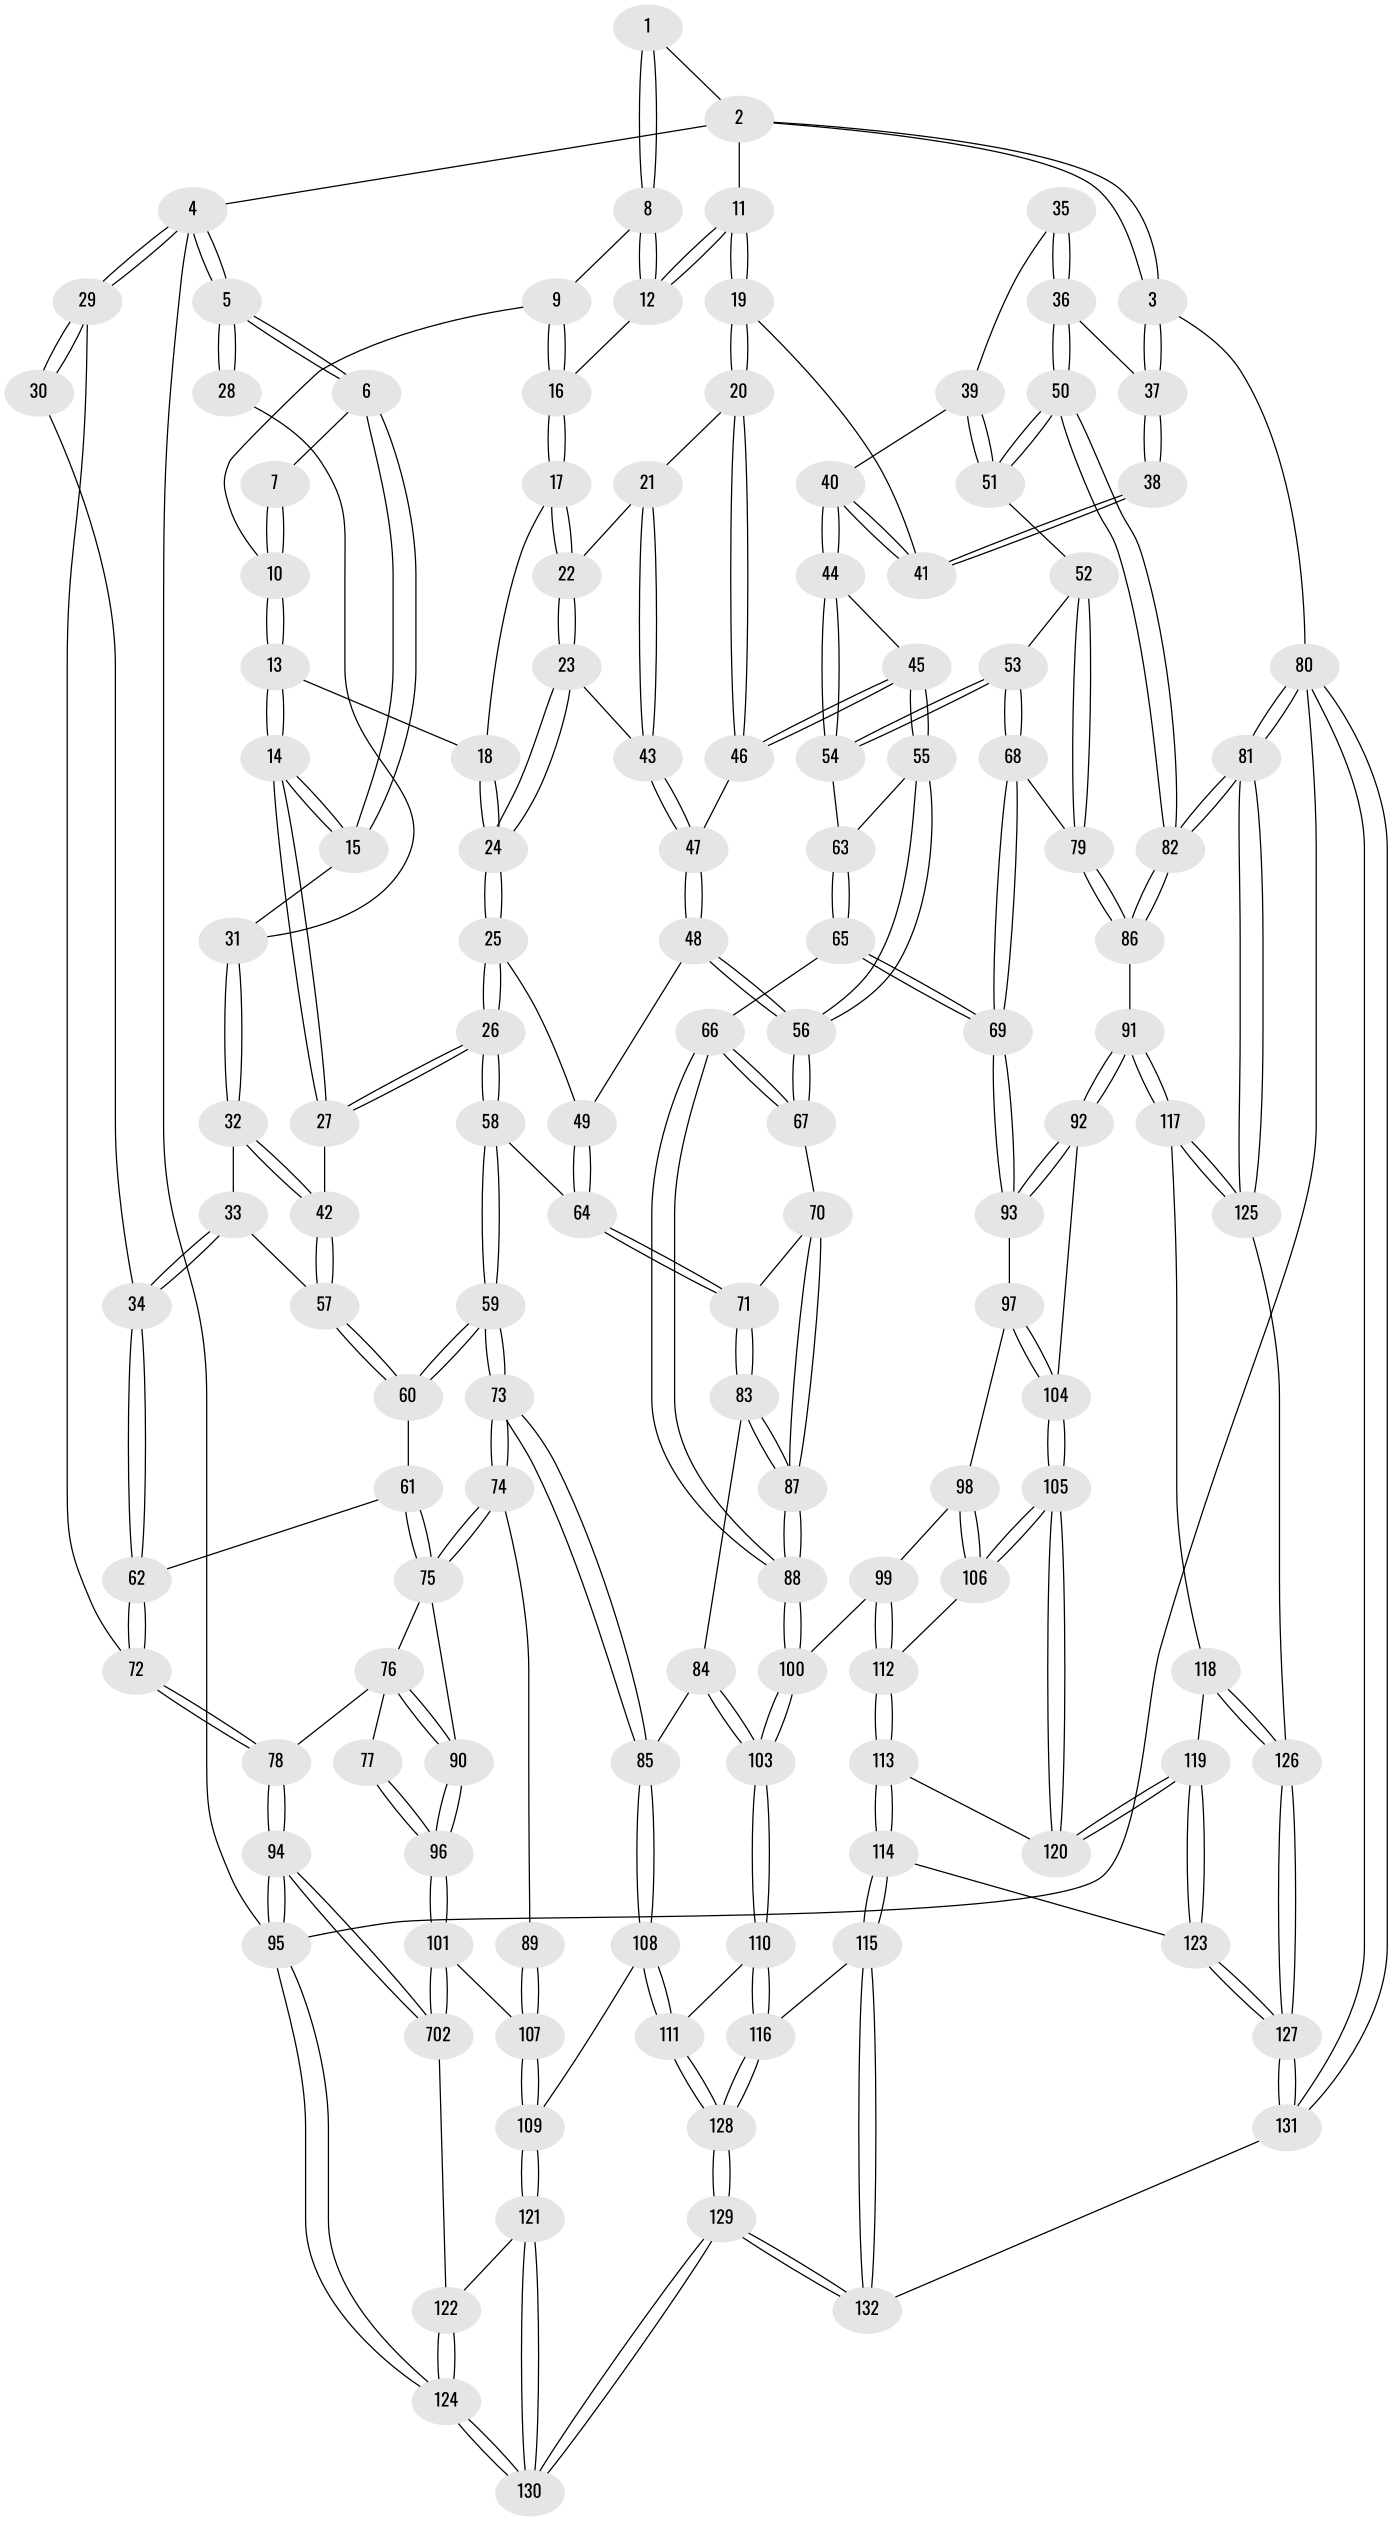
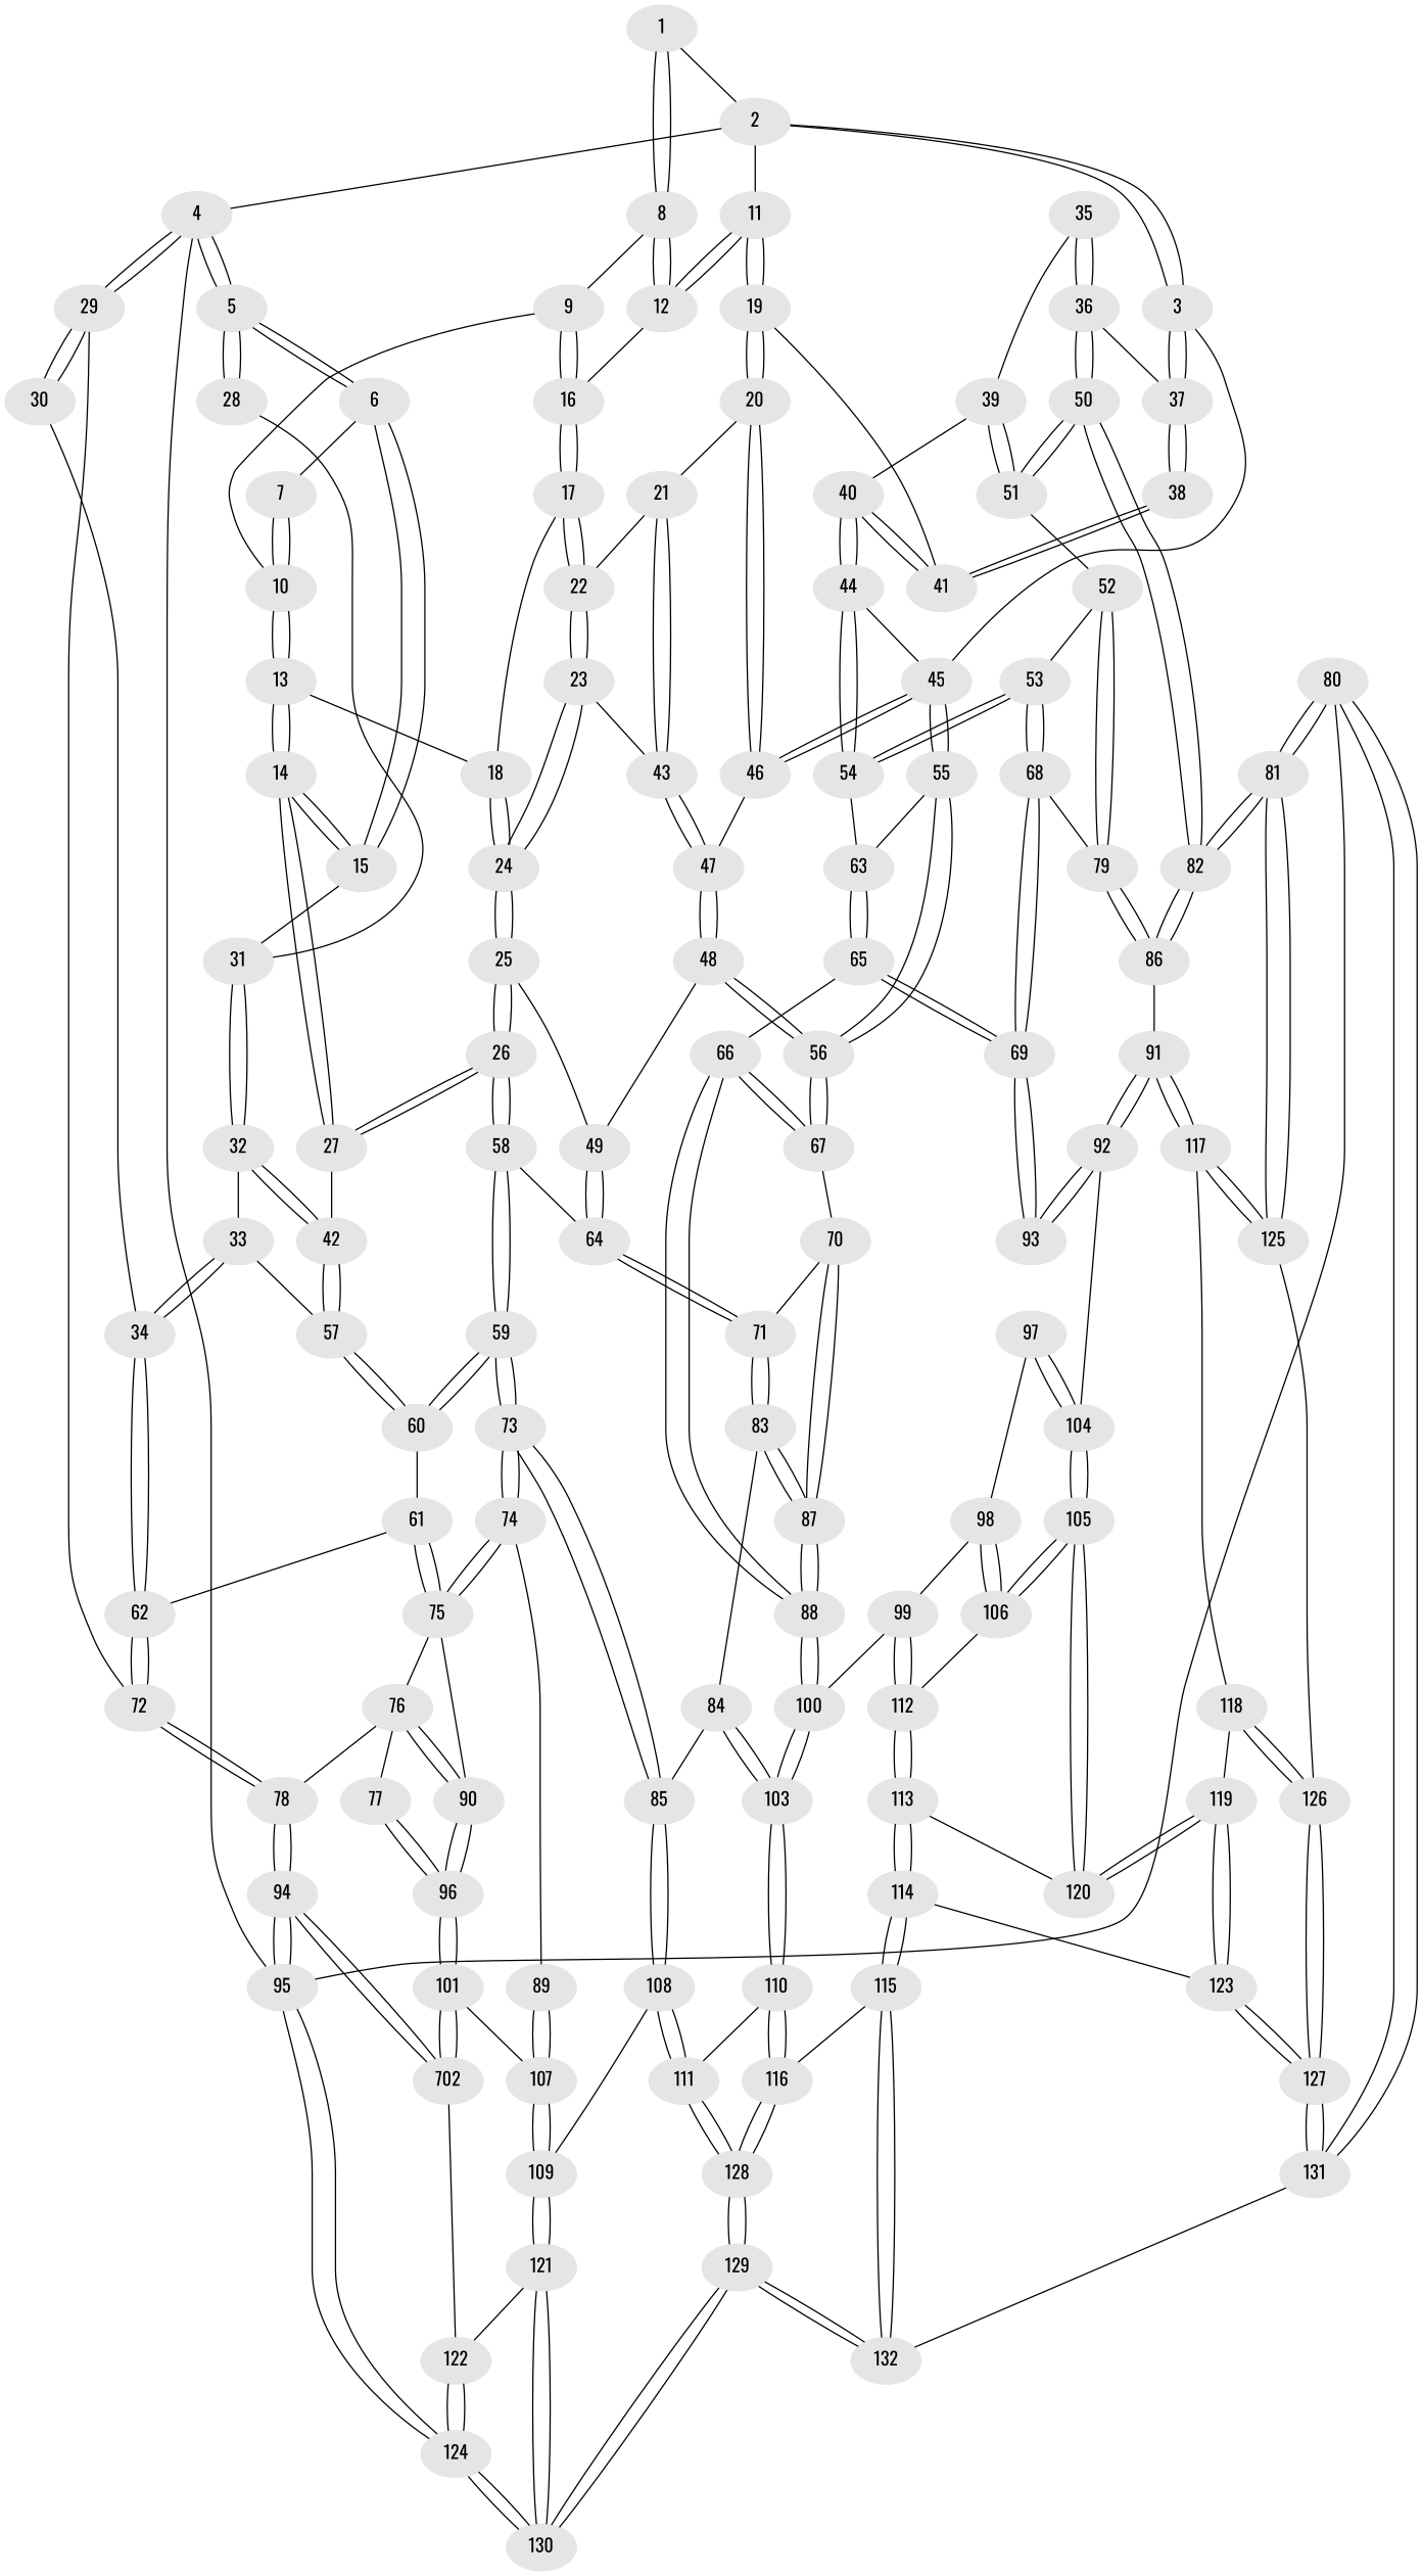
  graph {
    fontname=Oswald
    node [color=gray90 fontname=Oswald style=filled]
    edge [fontname=Oswald]
    1
    2
    8
    3
    11
    4
    9
    12
    37
    80
    19
    5
    29
    95
    38
    81
    131
    6
    28
    30
    72
    124
    7
    15
    31
    10
    13
    16
    17
    14
    18
    20
    41
    27
    24
    42
    32
    22
    23
    25
    21
    46
    43
    47
    26
    49
    58
    64
    59
    57
    34
    78
    62
    33
    60
    35
    36
    39
    50
    40
    51
    82
    44
    52
    45
    54
    48
    55
    63
    56
    67
    71
    86
    53
    79
    68
    69
    65
    70
    61
    73
    74
    85
    75
    76
    90
    66
    83
    88
    93
    100
    87
    97
    84
    94
    89
    108
    107
    77
    96
    101
    n102 [label=702]
    91
    125
    132
    126
    103
    110
    109
    111
    92
    117
    104
    118
    105
    98
    122
    130
    99
    106
    112
    113
    116
    120
    121
    128
    129
    114
    115
    123
    127
    119
    1 -- 2
    1 -- 8
    1 -- 8
    2 -- 3
    2 -- 3
    2 -- 11
    2 -- 4
    8 -- 9
    8 -- 12
    8 -- 12
    3 -- 37
    3 -- 37
-   3 -- 80
+   3 -- 45
    11 -- 12
    11 -- 12
    11 -- 19
    11 -- 19
    4 -- 5
    4 -- 5
    4 -- 29
    4 -- 29
    4 -- 95
    9 -- 10
    9 -- 16
    9 -- 16
    12 -- 16
    37 -- 38
    37 -- 38
    80 -- 95
    80 -- 81
    80 -- 81
    80 -- 131
    80 -- 131
    19 -- 20
    19 -- 20
    19 -- 41
    5 -- 6
    5 -- 6
    5 -- 28
    5 -- 28
    29 -- 30
    29 -- 30
    29 -- 72
    95 -- 124
    95 -- 124
    38 -- 41
    38 -- 41
    81 -- 82
    81 -- 82
    81 -- 125
    81 -- 125
    131 -- 132
    6 -- 7
    6 -- 15
    6 -- 15
    28 -- 31
    30 -- 34
    72 -- 78
    72 -- 78
    124 -- 130
    124 -- 130
    7 -- 10
    7 -- 10
    15 -- 31
    31 -- 32
    31 -- 32
    10 -- 13
    10 -- 13
    13 -- 14
    13 -- 14
    13 -- 18
    16 -- 17
    16 -- 17
    17 -- 18
    17 -- 22
    17 -- 22
    14 -- 15
    14 -- 15
    14 -- 27
    14 -- 27
    18 -- 24
    18 -- 24
    20 -- 21
    20 -- 46
    20 -- 46
    27 -- 42
    24 -- 25
    24 -- 25
    42 -- 57
    42 -- 57
    32 -- 42
    32 -- 42
    32 -- 33
    22 -- 23
    22 -- 23
    23 -- 24
    23 -- 24
    23 -- 43
    25 -- 26
    25 -- 26
    25 -- 49
    21 -- 22
    21 -- 43
    21 -- 43
    46 -- 47
    43 -- 47
    43 -- 47
    47 -- 48
    47 -- 48
    26 -- 27
    26 -- 27
    26 -- 58
    26 -- 58
    49 -- 64
    49 -- 64
    58 -- 64
    58 -- 59
    58 -- 59
    64 -- 71
    64 -- 71
    59 -- 60
    59 -- 60
    59 -- 73
    59 -- 73
    57 -- 60
    57 -- 60
    34 -- 62
    34 -- 62
    78 -- 94
    78 -- 94
    62 -- 72
    62 -- 72
    33 -- 57
    33 -- 34
    33 -- 34
    60 -- 61
    35 -- 36
    35 -- 36
    35 -- 39
    36 -- 37
    36 -- 50
    36 -- 50
    39 -- 40
    39 -- 51
    39 -- 51
    50 -- 51
    50 -- 51
    50 -- 82
    50 -- 82
    40 -- 41
    40 -- 41
    40 -- 44
    40 -- 44
    51 -- 52
    82 -- 86
    82 -- 86
    44 -- 45
    44 -- 54
    44 -- 54
    52 -- 53
    52 -- 79
    52 -- 79
    45 -- 46
    45 -- 46
    45 -- 55
    45 -- 55
    54 -- 63
    48 -- 49
    48 -- 56
    48 -- 56
    55 -- 63
    55 -- 56
    55 -- 56
    63 -- 65
    63 -- 65
    56 -- 67
    56 -- 67
    67 -- 70
    71 -- 83
    71 -- 83
    86 -- 91
    53 -- 54
    53 -- 54
    53 -- 68
    53 -- 68
    79 -- 86
    79 -- 86
    68 -- 79
    68 -- 69
    68 -- 69
    69 -- 93
    69 -- 93
    65 -- 69
    65 -- 69
    65 -- 66
    70 -- 71
    70 -- 87
    70 -- 87
    61 -- 62
    61 -- 75
    61 -- 75
    73 -- 74
    73 -- 74
    73 -- 85
    73 -- 85
    74 -- 75
    74 -- 75
    74 -- 89
    85 -- 108
    85 -- 108
    75 -- 76
    75 -- 90
    76 -- 78
    76 -- 90
    76 -- 90
    76 -- 77
    90 -- 96
    90 -- 96
    66 -- 67
    66 -- 67
    66 -- 88
    66 -- 88
    83 -- 87
    83 -- 87
    83 -- 84
    88 -- 100
    88 -- 100
-   93 -- 97
    100 -- 103
    100 -- 103
    87 -- 88
    87 -- 88
    97 -- 104
    97 -- 104
    97 -- 98
    84 -- 85
    84 -- 103
    84 -- 103
    94 -- 95
    94 -- 95
    94 -- n102
    94 -- n102
    89 -- 107
    89 -- 107
    108 -- 109
    108 -- 111
    108 -- 111
    107 -- 109
    107 -- 109
    77 -- 96
    77 -- 96
    96 -- 101
    96 -- 101
    101 -- 107
    101 -- n102
    101 -- n102
    n102 -- 122
    91 -- 92
    91 -- 92
    91 -- 117
    91 -- 117
    125 -- 126
    126 -- 127
    126 -- 127
    103 -- 110
    103 -- 110
    110 -- 111
    110 -- 116
    110 -- 116
    109 -- 121
    109 -- 121
    111 -- 128
    111 -- 128
    92 -- 93
    92 -- 93
    92 -- 104
    117 -- 125
    117 -- 125
    117 -- 118
    104 -- 105
    104 -- 105
    118 -- 126
    118 -- 126
    118 -- 119
    105 -- 106
    105 -- 106
    105 -- 120
    105 -- 120
    98 -- 99
    98 -- 106
    98 -- 106
    122 -- 124
    122 -- 124
    99 -- 100
    99 -- 112
    99 -- 112
    106 -- 112
    112 -- 113
    112 -- 113
    113 -- 120
    113 -- 114
    113 -- 114
    116 -- 128
    116 -- 128
    121 -- 122
    121 -- 130
    121 -- 130
    128 -- 129
    128 -- 129
    129 -- 132
    129 -- 132
    129 -- 130
    129 -- 130
    114 -- 115
    114 -- 115
    114 -- 123
    115 -- 132
    115 -- 132
    115 -- 116
    123 -- 127
    123 -- 127
    127 -- 131
    127 -- 131
    119 -- 120
    119 -- 120
    119 -- 123
    119 -- 123
  }
